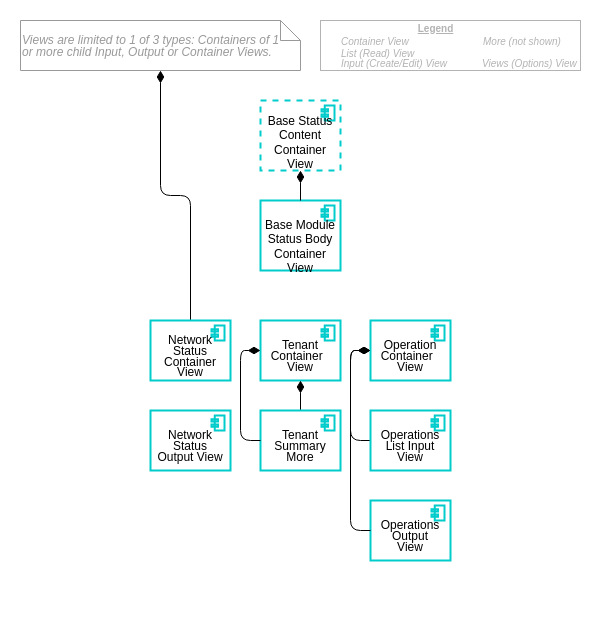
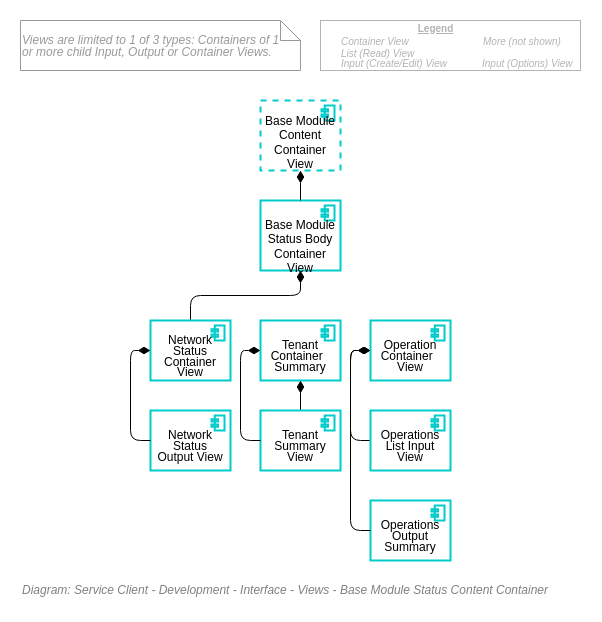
  <mxCell id="0" />
  <mxCell id="1" parent="0" />
  <mxCell id="2" value="&lt;p style=&quot;line-height: 90%&quot;&gt;&lt;span style=&quot;font-size: 12px&quot;&gt;Operation&lt;/span&gt;&lt;span style=&quot;font-size: 12px&quot;&gt;&lt;br style=&quot;font-size: 12px&quot;&gt;Container&amp;nbsp;&amp;nbsp;&lt;br&gt;&lt;/span&gt;&lt;span style=&quot;font-size: 12px&quot;&gt;View&lt;br style=&quot;font-size: 12px&quot;&gt;&lt;/span&gt;&lt;/p&gt;" style="html=1;outlineConnect=0;whiteSpace=wrap;fillColor=none;strokeColor=#00CCCC;shape=mxgraph.archimate3.application;appType=comp;archiType=square;fontSize=12;verticalAlign=middle;container=1;collapsible=0;strokeWidth=2;spacingTop=11;spacingBottom=0;labelPosition=center;verticalLabelPosition=middle;align=center;" vertex="1" parent="1"><mxGeometry x="370" y="320" width="80" height="60" as="geometry" /></mxCell>
  <mxCell id="3" value="" style="shape=image;html=1;verticalAlign=top;verticalLabelPosition=bottom;labelBackgroundColor=#ffffff;imageAspect=0;aspect=fixed;image=https://cdn1.iconfinder.com/data/icons/material-core/18/check-box-outline-blank-128.png;strokeColor=#00CCCC;strokeWidth=2;fillColor=none;fontSize=12;align=left;" vertex="1" parent="2"><mxGeometry width="20" height="20" as="geometry" /></mxCell>
  <mxCell id="4" value="" style="html=1;endArrow=diamondThin;endFill=1;endSize=10;fontSize=8;entryX=0;entryY=0.5;entryDx=0;entryDy=0;entryPerimeter=0;exitX=0;exitY=0.5;exitDx=0;exitDy=0;exitPerimeter=0;edgeStyle=elbowEdgeStyle;" edge="1" parent="1" source="6" target="2"><mxGeometry width="160" relative="1" as="geometry"><mxPoint x="410" y="420" as="sourcePoint" /><mxPoint x="280" y="290" as="targetPoint" /><Array as="points"><mxPoint x="350" y="400" /></Array></mxGeometry></mxCell>
  <mxCell id="5" value="&lt;span style=&quot;font-size: 12px ; line-height: 80%&quot;&gt;Base Module&lt;br&gt;Status Body&lt;br&gt;Container View&lt;br style=&quot;font-size: 12px&quot;&gt;&lt;/span&gt;" style="html=1;outlineConnect=0;whiteSpace=wrap;fillColor=none;strokeColor=#00CCCC;shape=mxgraph.archimate3.application;appType=comp;archiType=square;fontSize=12;strokeWidth=2;verticalAlign=top;spacingTop=11;spacingBottom=0;labelPosition=center;verticalLabelPosition=middle;align=center;" vertex="1" parent="1"><mxGeometry x="260" y="200" width="80" height="70" as="geometry" /></mxCell>
  <mxCell id="6" value="&lt;p style=&quot;line-height: 90%&quot;&gt;&lt;span style=&quot;font-size: 12px&quot;&gt;Operations&lt;br&gt;&lt;/span&gt;&lt;span&gt;List Input&lt;br&gt;View&lt;/span&gt;&lt;/p&gt;" style="html=1;outlineConnect=0;whiteSpace=wrap;fillColor=none;strokeColor=#00CCCC;shape=mxgraph.archimate3.application;appType=comp;archiType=square;fontSize=12;strokeWidth=2;verticalAlign=middle;spacingTop=11;spacingBottom=0;labelPosition=center;verticalLabelPosition=middle;align=center;" vertex="1" parent="1"><mxGeometry x="370" y="410" width="80" height="60" as="geometry" /></mxCell>
- <mxCell id="7" value="" style="html=1;endArrow=diamondThin;endFill=1;edgeStyle=elbowEdgeStyle;endSize=10;fontSize=8;elbow=vertical;exitX=0.5;exitY=0;exitDx=0;exitDy=0;exitPerimeter=0;" edge="1" parent="1" source="10" target="41"><mxGeometry width="160" relative="1" as="geometry"><mxPoint x="280" y="310" as="sourcePoint" /><mxPoint x="310" y="270" as="targetPoint" /></mxGeometry></mxCell>
+ <mxCell id="7" value="" style="html=1;endArrow=diamondThin;endFill=1;edgeStyle=elbowEdgeStyle;endSize=10;fontSize=8;entryX=0.5;entryY=1;entryDx=0;entryDy=0;entryPerimeter=0;elbow=vertical;exitX=0.5;exitY=0;exitDx=0;exitDy=0;exitPerimeter=0;" edge="1" parent="1" source="10" target="5"><mxGeometry width="160" relative="1" as="geometry"><mxPoint x="280" y="310" as="sourcePoint" /><mxPoint x="310" y="270" as="targetPoint" /></mxGeometry></mxCell>
  <mxCell id="8" value="" style="shape=image;html=1;verticalAlign=top;verticalLabelPosition=bottom;labelBackgroundColor=#ffffff;imageAspect=0;aspect=fixed;image=https://cdn1.iconfinder.com/data/icons/material-core/18/check-box-outline-blank-128.png;strokeColor=#00CCCC;strokeWidth=2;fillColor=none;fontSize=12;align=left;" vertex="1" parent="1"><mxGeometry x="260" y="200" width="20" height="20" as="geometry" /></mxCell>
  <mxCell id="9" value="" style="shape=image;html=1;verticalAlign=top;verticalLabelPosition=bottom;labelBackgroundColor=none;imageAspect=0;aspect=fixed;image=https://cdn4.iconfinder.com/data/icons/free-ui/64/v-35-128.png;strokeColor=#000000;strokeWidth=3;fillColor=#99FFFF;fontSize=12;fontColor=#000000;align=left;" vertex="1" parent="1"><mxGeometry x="370" y="410" width="20" height="20" as="geometry" /></mxCell>
  <mxCell id="10" value="&lt;p style=&quot;line-height: 90%&quot;&gt;Network Status&lt;br&gt;Container&lt;br&gt;View&lt;/p&gt;" style="html=1;outlineConnect=0;whiteSpace=wrap;fillColor=none;strokeColor=#00CCCC;shape=mxgraph.archimate3.application;appType=comp;archiType=square;fontSize=12;strokeWidth=2;verticalAlign=middle;spacingTop=11;spacingBottom=0;labelPosition=center;verticalLabelPosition=middle;align=center;" vertex="1" parent="1"><mxGeometry x="150" y="320" width="80" height="60" as="geometry" /></mxCell>
- <mxCell id="11" value="&lt;p style=&quot;line-height: 90%&quot;&gt;&lt;span style=&quot;font-size: 12px&quot;&gt;Tenant&lt;br style=&quot;font-size: 12px&quot;&gt;Container&amp;nbsp;&amp;nbsp;&lt;br&gt;&lt;/span&gt;&lt;span style=&quot;font-size: 12px&quot;&gt;View&lt;br style=&quot;font-size: 12px&quot;&gt;&lt;/span&gt;&lt;/p&gt;" style="html=1;outlineConnect=0;whiteSpace=wrap;fillColor=none;strokeColor=#00CCCC;shape=mxgraph.archimate3.application;appType=comp;archiType=square;fontSize=12;verticalAlign=middle;container=1;collapsible=0;strokeWidth=2;spacingTop=11;spacingBottom=0;labelPosition=center;verticalLabelPosition=middle;align=center;" vertex="1" parent="1"><mxGeometry x="260" y="320" width="80" height="60" as="geometry" /></mxCell>
+ <mxCell id="11" value="&lt;p style=&quot;line-height: 90%&quot;&gt;&lt;span style=&quot;font-size: 12px&quot;&gt;Tenant&lt;br style=&quot;font-size: 12px&quot;&gt;Container&amp;nbsp;&amp;nbsp;&lt;br&gt;&lt;/span&gt;&lt;span style=&quot;font-size: 12px&quot;&gt;Summary&lt;br style=&quot;font-size: 12px&quot;&gt;&lt;/span&gt;&lt;/p&gt;" style="html=1;outlineConnect=0;whiteSpace=wrap;fillColor=none;strokeColor=#00CCCC;shape=mxgraph.archimate3.application;appType=comp;archiType=square;fontSize=12;verticalAlign=middle;container=1;collapsible=0;strokeWidth=2;spacingTop=11;spacingBottom=0;labelPosition=center;verticalLabelPosition=middle;align=center;" vertex="1" parent="1"><mxGeometry x="260" y="320" width="80" height="60" as="geometry" /></mxCell>
  <mxCell id="12" value="" style="shape=image;html=1;verticalAlign=top;verticalLabelPosition=bottom;labelBackgroundColor=#ffffff;imageAspect=0;aspect=fixed;image=https://cdn1.iconfinder.com/data/icons/material-core/18/check-box-outline-blank-128.png;strokeColor=#00CCCC;strokeWidth=2;fillColor=none;fontSize=12;align=left;" vertex="1" parent="11"><mxGeometry width="20" height="20" as="geometry" /></mxCell>
  <mxCell id="13" value="" style="shape=image;html=1;verticalAlign=top;verticalLabelPosition=bottom;labelBackgroundColor=#ffffff;imageAspect=0;aspect=fixed;image=https://cdn2.iconfinder.com/data/icons/font-awesome/1792/ellipsis-h-128.png;strokeColor=#000000;strokeWidth=2;fillColor=#D4E1F5;fontSize=12;fontColor=#000000;opacity=80;align=left;" vertex="1" parent="11"><mxGeometry x="60" y="40" width="20" height="20" as="geometry" /></mxCell>
  <mxCell id="14" value="" style="html=1;endArrow=diamondThin;endFill=1;elbow=vertical;endSize=10;fontSize=8;entryX=0.5;entryY=1;entryDx=0;entryDy=0;entryPerimeter=0;exitX=0.5;exitY=0;exitDx=0;exitDy=0;exitPerimeter=0;" edge="1" parent="1" source="15" target="11"><mxGeometry width="160" relative="1" as="geometry"><mxPoint x="300" y="420" as="sourcePoint" /><mxPoint x="170" y="290" as="targetPoint" /></mxGeometry></mxCell>
- <mxCell id="15" value="&lt;p style=&quot;line-height: 90%&quot;&gt;&lt;span style=&quot;font-size: 12px&quot;&gt;Tenant&lt;br&gt;&lt;/span&gt;&lt;span&gt;Summary&lt;br&gt;&lt;/span&gt;&lt;span&gt;More&lt;/span&gt;&lt;/p&gt;" style="html=1;outlineConnect=0;whiteSpace=wrap;fillColor=none;strokeColor=#00CCCC;shape=mxgraph.archimate3.application;appType=comp;archiType=square;fontSize=12;strokeWidth=2;verticalAlign=middle;spacingTop=11;spacingBottom=0;labelPosition=center;verticalLabelPosition=middle;align=center;" vertex="1" parent="1"><mxGeometry x="260" y="410" width="80" height="60" as="geometry" /></mxCell>
- <mxCell id="16" value="&lt;p style=&quot;line-height: 90%&quot;&gt;&lt;span style=&quot;font-size: 12px&quot;&gt;Operations&lt;br&gt;&lt;/span&gt;&lt;span&gt;Output&lt;br&gt;View&lt;/span&gt;&lt;/p&gt;" style="html=1;outlineConnect=0;whiteSpace=wrap;fillColor=none;strokeColor=#00CCCC;shape=mxgraph.archimate3.application;appType=comp;archiType=square;fontSize=12;strokeWidth=2;verticalAlign=middle;spacingTop=11;spacingBottom=0;labelPosition=center;verticalLabelPosition=middle;align=center;" vertex="1" parent="1"><mxGeometry x="370" y="500" width="80" height="60" as="geometry" /></mxCell>
+ <mxCell id="15" value="&lt;p style=&quot;line-height: 90%&quot;&gt;&lt;span style=&quot;font-size: 12px&quot;&gt;Tenant&lt;br&gt;&lt;/span&gt;&lt;span&gt;Summary&lt;br&gt;&lt;/span&gt;&lt;span&gt;View&lt;/span&gt;&lt;/p&gt;" style="html=1;outlineConnect=0;whiteSpace=wrap;fillColor=none;strokeColor=#00CCCC;shape=mxgraph.archimate3.application;appType=comp;archiType=square;fontSize=12;strokeWidth=2;verticalAlign=middle;spacingTop=11;spacingBottom=0;labelPosition=center;verticalLabelPosition=middle;align=center;" vertex="1" parent="1"><mxGeometry x="260" y="410" width="80" height="60" as="geometry" /></mxCell>
+ <mxCell id="16" value="&lt;p style=&quot;line-height: 90%&quot;&gt;&lt;span style=&quot;font-size: 12px&quot;&gt;Operations&lt;br&gt;&lt;/span&gt;&lt;span&gt;Output&lt;br&gt;Summary&lt;/span&gt;&lt;/p&gt;" style="html=1;outlineConnect=0;whiteSpace=wrap;fillColor=none;strokeColor=#00CCCC;shape=mxgraph.archimate3.application;appType=comp;archiType=square;fontSize=12;strokeWidth=2;verticalAlign=middle;spacingTop=11;spacingBottom=0;labelPosition=center;verticalLabelPosition=middle;align=center;" vertex="1" parent="1"><mxGeometry x="370" y="500" width="80" height="60" as="geometry" /></mxCell>
  <mxCell id="17" value="" style="html=1;endArrow=diamondThin;endFill=1;endSize=10;fontSize=8;entryX=0;entryY=0.5;entryDx=0;entryDy=0;entryPerimeter=0;exitX=0;exitY=0.5;exitDx=0;exitDy=0;exitPerimeter=0;edgeStyle=elbowEdgeStyle;" edge="1" parent="1" source="16" target="2"><mxGeometry width="160" relative="1" as="geometry"><mxPoint x="420" y="420" as="sourcePoint" /><mxPoint x="420" y="390" as="targetPoint" /><Array as="points"><mxPoint x="350" y="440" /></Array></mxGeometry></mxCell>
  <mxCell id="18" value="" style="shape=image;html=1;verticalAlign=top;verticalLabelPosition=bottom;labelBackgroundColor=#ffffff;imageAspect=0;aspect=fixed;image=https://cdn1.iconfinder.com/data/icons/essential-pack-3/24/82.output-128.png;strokeColor=#00CCCC;strokeWidth=2;fillColor=none;fontSize=12;align=left;" vertex="1" parent="1"><mxGeometry x="370" y="500" width="20" height="20" as="geometry" /></mxCell>
  <mxCell id="19" value="" style="shape=image;html=1;verticalAlign=top;verticalLabelPosition=bottom;labelBackgroundColor=#ffffff;imageAspect=0;aspect=fixed;image=https://cdn1.iconfinder.com/data/icons/essential-pack-3/24/82.output-128.png;strokeColor=#00CCCC;strokeWidth=2;fillColor=none;fontSize=12;align=left;" vertex="1" parent="1"><mxGeometry x="260" y="410" width="20" height="20" as="geometry" /></mxCell>
  <mxCell id="20" value="&lt;p style=&quot;line-height: 90%&quot;&gt;Network Status&lt;br&gt;Output View&lt;/p&gt;" style="html=1;outlineConnect=0;whiteSpace=wrap;fillColor=none;strokeColor=#00CCCC;shape=mxgraph.archimate3.application;appType=comp;archiType=square;fontSize=12;strokeWidth=2;verticalAlign=middle;spacingTop=11;spacingBottom=0;labelPosition=center;verticalLabelPosition=middle;align=center;" vertex="1" parent="1"><mxGeometry x="150" y="410" width="80" height="60" as="geometry" /></mxCell>
  <mxCell id="21" value="" style="shape=image;html=1;verticalAlign=top;verticalLabelPosition=bottom;labelBackgroundColor=#ffffff;imageAspect=0;aspect=fixed;image=https://cdn1.iconfinder.com/data/icons/material-core/18/check-box-outline-blank-128.png;strokeColor=#00CCCC;strokeWidth=2;fillColor=none;fontSize=12;align=left;" vertex="1" parent="1"><mxGeometry x="150" y="320" width="20" height="20" as="geometry" /></mxCell>
  <mxCell id="22" value="" style="shape=image;html=1;verticalAlign=top;verticalLabelPosition=bottom;labelBackgroundColor=#ffffff;imageAspect=0;aspect=fixed;image=https://cdn1.iconfinder.com/data/icons/essential-pack-3/24/82.output-128.png;strokeColor=#00CCCC;strokeWidth=2;fillColor=none;fontSize=12;align=left;" vertex="1" parent="1"><mxGeometry x="150" y="410" width="20" height="20" as="geometry" /></mxCell>
  <mxCell id="23" value="" style="html=1;endArrow=diamondThin;endFill=1;endSize=10;fontSize=8;entryX=0;entryY=0.5;entryDx=0;entryDy=0;entryPerimeter=0;exitX=0;exitY=0.5;exitDx=0;exitDy=0;exitPerimeter=0;edgeStyle=elbowEdgeStyle;" edge="1" parent="1" source="15" target="11"><mxGeometry width="160" relative="1" as="geometry"><mxPoint x="410" y="450" as="sourcePoint" /><mxPoint x="410" y="360" as="targetPoint" /><Array as="points"><mxPoint x="240" y="390" /><mxPoint x="390" y="410" /></Array></mxGeometry></mxCell>
- <mxCell id="25" value="&lt;span style=&quot;font-size: 12px ; line-height: 90%&quot;&gt;&lt;br&gt;Base Status Content&lt;br&gt;Container View&lt;br style=&quot;font-size: 12px&quot;&gt;&lt;/span&gt;" style="html=1;outlineConnect=0;whiteSpace=wrap;fillColor=none;strokeColor=#00CCCC;shape=mxgraph.archimate3.application;appType=comp;archiType=square;fontSize=12;verticalAlign=middle;container=1;collapsible=0;strokeWidth=2;dashed=1;" vertex="1" parent="1"><mxGeometry x="260" y="100" width="80" height="70" as="geometry" /></mxCell>
+ <mxCell id="24" value="" style="html=1;endArrow=diamondThin;endFill=1;endSize=10;fontSize=8;exitX=0;exitY=0.5;exitDx=0;exitDy=0;exitPerimeter=0;edgeStyle=elbowEdgeStyle;entryX=0;entryY=0.5;entryDx=0;entryDy=0;entryPerimeter=0;" edge="1" parent="1" source="20" target="10"><mxGeometry width="160" relative="1" as="geometry"><mxPoint x="270" y="450" as="sourcePoint" /><mxPoint x="270" y="360" as="targetPoint" /><Array as="points"><mxPoint x="130" y="390" /></Array></mxGeometry></mxCell>
+ <mxCell id="25" value="&lt;span style=&quot;font-size: 12px ; line-height: 90%&quot;&gt;&lt;br&gt;Base Module Content&lt;br&gt;Container View&lt;br style=&quot;font-size: 12px&quot;&gt;&lt;/span&gt;" style="html=1;outlineConnect=0;whiteSpace=wrap;fillColor=none;strokeColor=#00CCCC;shape=mxgraph.archimate3.application;appType=comp;archiType=square;fontSize=12;verticalAlign=middle;container=1;collapsible=0;strokeWidth=2;dashed=1;" vertex="1" parent="1"><mxGeometry x="260" y="100" width="80" height="70" as="geometry" /></mxCell>
  <mxCell id="26" value="" style="shape=image;html=1;verticalAlign=top;verticalLabelPosition=bottom;labelBackgroundColor=#ffffff;imageAspect=0;aspect=fixed;image=https://cdn1.iconfinder.com/data/icons/material-core/18/check-box-outline-blank-128.png;strokeColor=#00CCCC;strokeWidth=2;fillColor=none;fontSize=12;align=left;" vertex="1" parent="25"><mxGeometry width="20" height="20" as="geometry" /></mxCell>
  <mxCell id="27" value="" style="html=1;endArrow=diamondThin;endFill=1;edgeStyle=elbowEdgeStyle;endSize=10;fontSize=8;entryX=0.5;entryY=1;entryDx=0;entryDy=0;entryPerimeter=0;elbow=vertical;exitX=0.5;exitY=0;exitDx=0;exitDy=0;exitPerimeter=0;" edge="1" parent="1" target="25"><mxGeometry width="160" relative="1" as="geometry"><mxPoint x="300" y="200" as="sourcePoint" /><mxPoint x="310" y="270" as="targetPoint" /></mxGeometry></mxCell>
  <mxCell id="28" value="" style="rounded=0;whiteSpace=wrap;html=1;fontSize=10;align=left;container=1;collapsible=0;fontColor=#B3B3B3;strokeColor=#B3B3B3;" vertex="1" parent="1"><mxGeometry x="320" y="20" width="260" height="50" as="geometry" /></mxCell>
  <mxCell id="29" value="Container View" style="text;html=1;strokeColor=none;fillColor=none;align=left;verticalAlign=middle;whiteSpace=wrap;rounded=0;fontSize=10;fontStyle=2;fontColor=#B3B3B3;" vertex="1" parent="28"><mxGeometry x="18.811" y="16.667" width="111.189" height="8.333" as="geometry" /></mxCell>
  <mxCell id="30" value="List (Read) View" style="text;html=1;strokeColor=none;fillColor=none;align=left;verticalAlign=middle;whiteSpace=wrap;rounded=0;fontSize=10;fontStyle=2;fontColor=#B3B3B3;" vertex="1" parent="28"><mxGeometry x="18.806" y="30.0" width="111.194" height="6.33" as="geometry" /></mxCell>
  <mxCell id="31" value="Input (Create/Edit) View" style="text;html=1;strokeColor=none;fillColor=none;align=left;verticalAlign=middle;whiteSpace=wrap;rounded=0;fontSize=10;fontStyle=2;fontColor=#B3B3B3;" vertex="1" parent="28"><mxGeometry x="18.811" y="39.333" width="111.189" height="8.333" as="geometry" /></mxCell>
  <mxCell id="32" value="Legend" style="text;html=1;strokeColor=none;fillColor=none;align=center;verticalAlign=middle;whiteSpace=wrap;rounded=0;fontSize=10;fontStyle=5;fontColor=#B3B3B3;" vertex="1" parent="28"><mxGeometry x="28.805" width="172.828" height="16.667" as="geometry" /></mxCell>
  <mxCell id="33" value="" style="shape=image;html=1;verticalAlign=top;verticalLabelPosition=bottom;labelBackgroundColor=#ffffff;imageAspect=0;aspect=fixed;image=https://cdn1.iconfinder.com/data/icons/material-core/18/check-box-outline-blank-128.png;strokeColor=#00CCCC;strokeWidth=2;fillColor=none;fontSize=12;align=left;" vertex="1" parent="28"><mxGeometry x="3.498" y="15.83" width="10.0" height="10.0" as="geometry" /></mxCell>
  <mxCell id="34" value="" style="shape=image;html=1;verticalAlign=top;verticalLabelPosition=bottom;labelBackgroundColor=#ffffff;imageAspect=0;aspect=fixed;image=https://cdn3.iconfinder.com/data/icons/arrow-and-interface-4/28/input-2-128.png;strokeColor=#00CCCC;strokeWidth=2;fillColor=none;fontSize=12;align=left;" vertex="1" parent="28"><mxGeometry x="3.498" y="39.33" width="10.0" height="10.0" as="geometry" /></mxCell>
  <mxCell id="35" value="" style="shape=image;html=1;verticalAlign=top;verticalLabelPosition=bottom;labelBackgroundColor=#ffffff;imageAspect=0;aspect=fixed;image=https://cdn1.iconfinder.com/data/icons/essential-pack-3/24/82.output-128.png;strokeColor=#00CCCC;strokeWidth=2;fillColor=none;fontSize=12;align=left;" vertex="1" parent="28"><mxGeometry x="3.498" y="28.17" width="10.0" height="10.0" as="geometry" /></mxCell>
  <mxCell id="36" value="" style="shape=image;html=1;verticalAlign=top;verticalLabelPosition=bottom;labelBackgroundColor=#ffffff;imageAspect=0;aspect=fixed;image=https://cdn2.iconfinder.com/data/icons/font-awesome/1792/ellipsis-h-128.png;strokeColor=#000000;strokeWidth=2;fillColor=#D4E1F5;fontSize=12;fontColor=#000000;opacity=80;align=left;" vertex="1" parent="28"><mxGeometry x="141.667" y="17.0" width="10.0" height="10.0" as="geometry" /></mxCell>
  <mxCell id="37" value="More (not shown)" style="text;html=1;strokeColor=none;fillColor=none;align=left;verticalAlign=middle;whiteSpace=wrap;rounded=0;fontSize=10;fontStyle=2;fontColor=#B3B3B3;" vertex="1" parent="28"><mxGeometry x="161.481" y="18.0" width="98.519" height="6.67" as="geometry" /></mxCell>
  <mxCell id="38" value="" style="shape=image;html=1;verticalAlign=top;verticalLabelPosition=bottom;labelBackgroundColor=none;imageAspect=0;aspect=fixed;image=https://cdn4.iconfinder.com/data/icons/free-ui/64/v-35-128.png;strokeColor=#000000;strokeWidth=3;fillColor=#99FFFF;fontSize=12;fontColor=#000000;align=left;" vertex="1" parent="28"><mxGeometry x="141.667" y="38.0" width="10.0" height="10.0" as="geometry" /></mxCell>
- <mxCell id="39" value="Views (Options) View" style="text;html=1;strokeColor=none;fillColor=none;align=left;verticalAlign=middle;whiteSpace=wrap;rounded=0;fontSize=10;fontStyle=2;fontColor=#B3B3B3;" vertex="1" parent="28"><mxGeometry x="160.003" y="40.0" width="98.519" height="6.67" as="geometry" /></mxCell>
+ <mxCell id="39" value="Input (Options) View" style="text;html=1;strokeColor=none;fillColor=none;align=left;verticalAlign=middle;whiteSpace=wrap;rounded=0;fontSize=10;fontStyle=2;fontColor=#B3B3B3;" vertex="1" parent="28"><mxGeometry x="160.003" y="40.0" width="98.519" height="6.67" as="geometry" /></mxCell>
  <mxCell id="40" value="" style="group;spacingRight=21;" connectable="0" vertex="1" parent="1"><mxGeometry x="20" y="20" width="560" height="50" as="geometry" /></mxCell>
  <mxCell id="41" value="&lt;p style=&quot;line-height: 100%&quot;&gt;Views are limited to 1 of 3 types: Containers of 1 or more child Input, Output or Container Views.&lt;/p&gt;" style="shape=note;size=20;whiteSpace=wrap;html=1;strokeWidth=1;fillColor=none;fontSize=12;align=left;fontStyle=2;strokeColor=#999999;fontColor=#999999;spacingRight=8;verticalAlign=middle;" vertex="1" parent="40"><mxGeometry width="280" height="50" as="geometry" /></mxCell>
+ <mxCell id="42" value="&lt;font style=&quot;font-size: 12px&quot;&gt;Diagram: Service Client - Development - Interface - Views - Base Module Status Content Container&lt;/font&gt;" style="text;strokeColor=none;fillColor=none;html=1;fontSize=12;fontStyle=2;verticalAlign=middle;align=left;shadow=0;glass=0;comic=0;opacity=30;fontColor=#808080;" vertex="1" parent="1"><mxGeometry x="20" y="580" width="520" height="20" as="geometry" /></mxCell>
